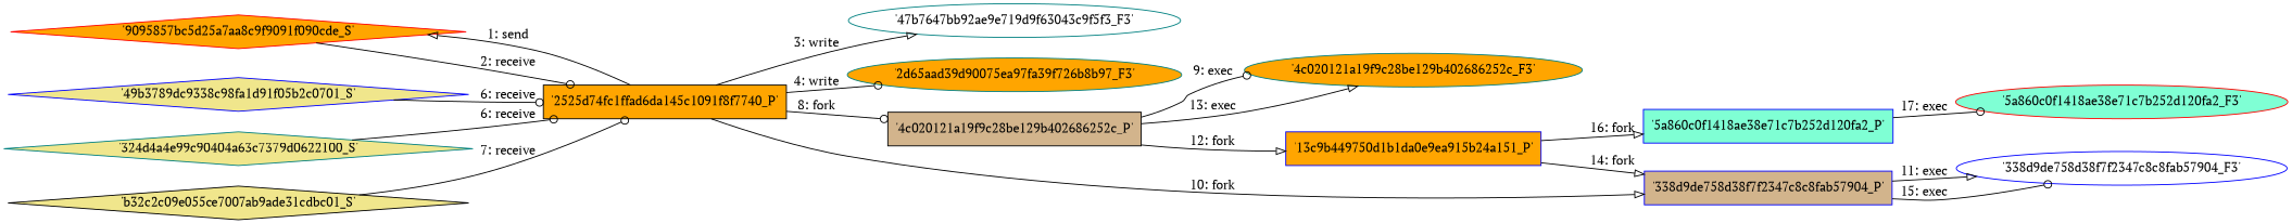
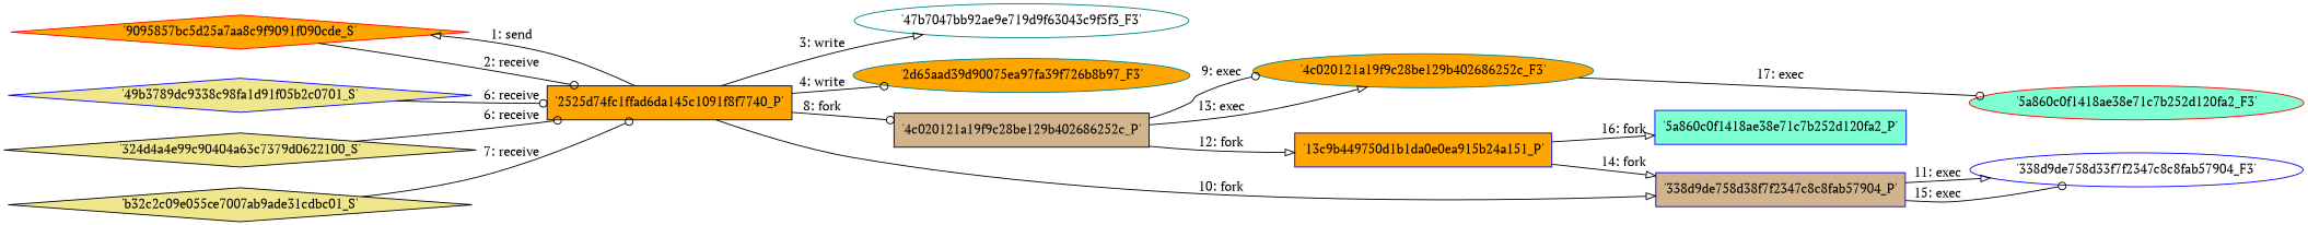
  digraph {
    engine=neato
    fixedsize=false
    fontname="PT Serif"
    fontsize=10
    nodesep=0.3
    rankdir=LR
    ranksep=0
    splines=true
    node [color=blue fillcolor=orange fontname="PT Serif" node_type=Process shape=box style=filled]
    edge [arrowhead=odot fontname="PT Serif"]
    "'9095857bc5d25a7aa8c9f9091f090cde_S'" [color=red node_type=Socket shape=diamond]
    "'2525d74fc1ffad6da145c1091f8f7740_P'" [color=black]
-   "'47b7047bb92ae9e719d9f63043c9f5f3_F3'" [color=teal fillcolor=white node_type=file shape=ellipse label="'47b7647bb92ae9e719d9f63043c9f5f3_F3'"]
+   "'47b7047bb92ae9e719d9f63043c9f5f3_F3'" [color=teal fillcolor=white node_type=file shape=ellipse]
    "'2d65aad39d90075ea97fa39f726b8b97_F3'" [color=teal node_type=file shape=ellipse]
    "'4c020121a19f9c28be129b402686252c_P'" [color=black fillcolor=tan]
    "'338d9de758d38f7f2347c8c8fab57904_P'" [fillcolor=tan]
    "'4c020121a19f9c28be129b402686252c_F3'" [color=teal node_type=File shape=ellipse]
-   "'13c9b449750d1b1da0e0ea915b24a151_P'" [label="'13c9b449750d1b1da0e9ea915b24a151_P'"]
-   "'338d9de758d38f7f2347c8c8fab57904_F3'" [fillcolor=white node_type=File shape=ellipse]
+   "'13c9b449750d1b1da0e0ea915b24a151_P'"
+   "'338d9de758d38f7f2347c8c8fab57904_F3'" [fillcolor=white node_type=File shape=ellipse label="'338d9de758d33f7f2347c8c8fab57904_F3'"]
    "'49b3789dc9338c98fa1d91f05b2c0701_S'" [fillcolor=khaki node_type=Socket shape=diamond]
-   "'324d4a4e99c90404a63c7379d0622100_S'" [color=teal fillcolor=khaki node_type=Socket shape=diamond]
+   "'324d4a4e99c90404a63c7379d0622100_S'" [color=black fillcolor=khaki node_type=Socket shape=diamond]
    "'b32c2c09e055ce7007ab9ade31cdbc01_S'" [color=black fillcolor=khaki node_type=Socket shape=diamond]
    "'5a860c0f1418ae38e71c7b252d120fa2_P'" [fillcolor=aquamarine]
    "'5a860c0f1418ae38e71c7b252d120fa2_F3'" [color=red fillcolor=aquamarine node_type=File shape=ellipse]
    "'9095857bc5d25a7aa8c9f9091f090cde_S'" -> "'2525d74fc1ffad6da145c1091f8f7740_P'" [label="2: receive"]
    "'2525d74fc1ffad6da145c1091f8f7740_P'" -> "'9095857bc5d25a7aa8c9f9091f090cde_S'" [arrowhead=onormal label="1: send"]
    "'2525d74fc1ffad6da145c1091f8f7740_P'" -> "'47b7047bb92ae9e719d9f63043c9f5f3_F3'" [arrowhead=onormal label="3: write"]
    "'2525d74fc1ffad6da145c1091f8f7740_P'" -> "'2d65aad39d90075ea97fa39f726b8b97_F3'" [label="4: write"]
    "'2525d74fc1ffad6da145c1091f8f7740_P'" -> "'4c020121a19f9c28be129b402686252c_P'" [label="8: fork"]
    "'2525d74fc1ffad6da145c1091f8f7740_P'" -> "'338d9de758d38f7f2347c8c8fab57904_P'" [arrowhead=onormal label="10: fork"]
    "'4c020121a19f9c28be129b402686252c_P'" -> "'4c020121a19f9c28be129b402686252c_F3'" [label="9: exec"]
    "'4c020121a19f9c28be129b402686252c_P'" -> "'4c020121a19f9c28be129b402686252c_F3'" [arrowhead=onormal label="13: exec"]
    "'4c020121a19f9c28be129b402686252c_P'" -> "'13c9b449750d1b1da0e0ea915b24a151_P'" [arrowhead=onormal label="12: fork"]
    "'338d9de758d38f7f2347c8c8fab57904_P'" -> "'338d9de758d38f7f2347c8c8fab57904_F3'" [arrowhead=onormal label="11: exec"]
    "'338d9de758d38f7f2347c8c8fab57904_P'" -> "'338d9de758d38f7f2347c8c8fab57904_F3'" [label="15: exec"]
    "'13c9b449750d1b1da0e0ea915b24a151_P'" -> "'338d9de758d38f7f2347c8c8fab57904_P'" [arrowhead=onormal label="14: fork"]
    "'13c9b449750d1b1da0e0ea915b24a151_P'" -> "'5a860c0f1418ae38e71c7b252d120fa2_P'" [arrowhead=onormal label="16: fork"]
    "'49b3789dc9338c98fa1d91f05b2c0701_S'" -> "'2525d74fc1ffad6da145c1091f8f7740_P'" [label="6: receive"]
    "'324d4a4e99c90404a63c7379d0622100_S'" -> "'2525d74fc1ffad6da145c1091f8f7740_P'" [label="6: receive"]
    "'b32c2c09e055ce7007ab9ade31cdbc01_S'" -> "'2525d74fc1ffad6da145c1091f8f7740_P'" [label="7: receive"]
-   "'5a860c0f1418ae38e71c7b252d120fa2_P'" -> "'5a860c0f1418ae38e71c7b252d120fa2_F3'" [label="17: exec"]
+   "'4c020121a19f9c28be129b402686252c_F3'" -> "'5a860c0f1418ae38e71c7b252d120fa2_F3'" [label="17: exec"]
  }
